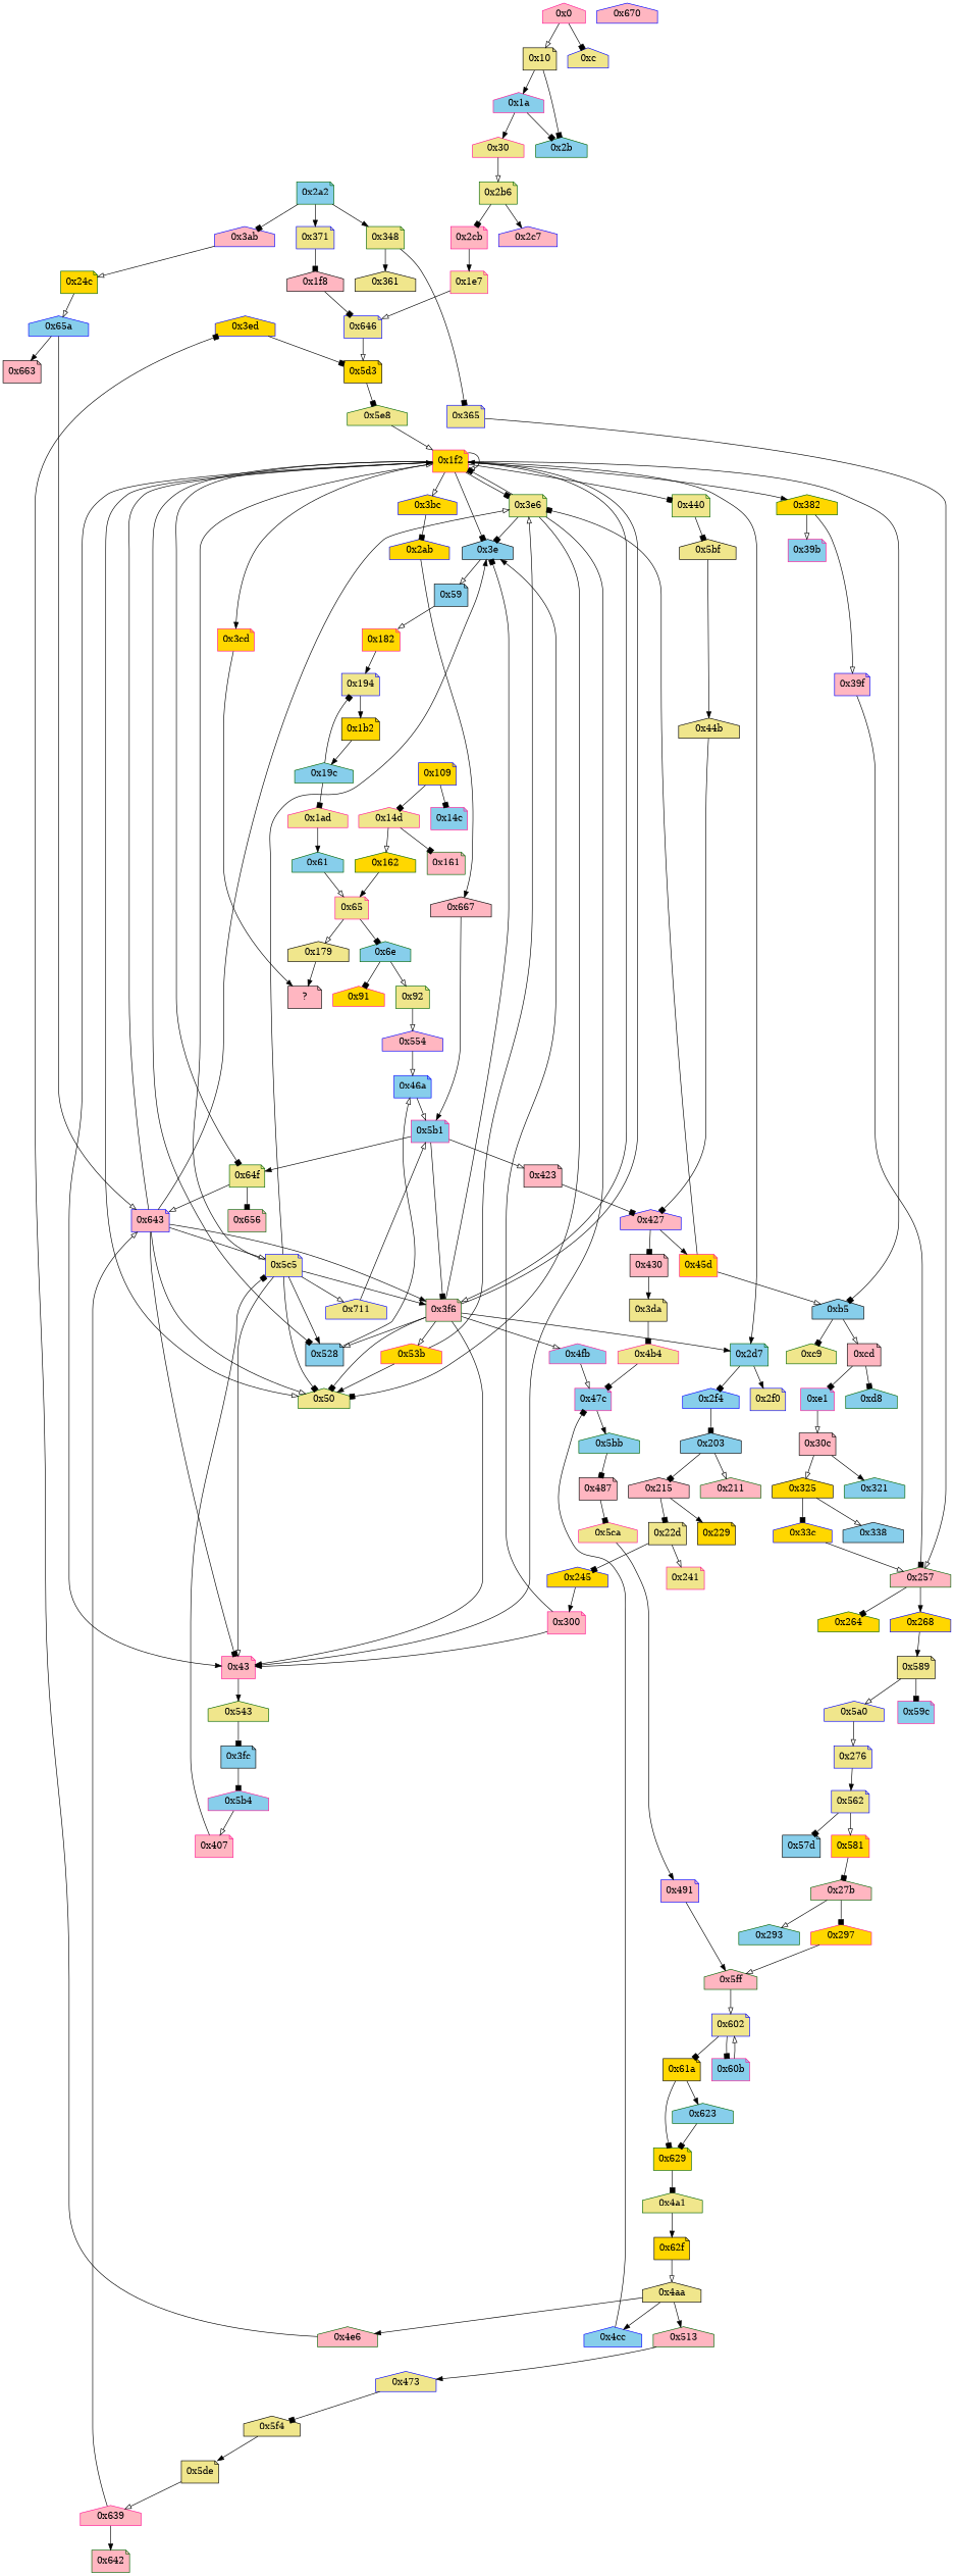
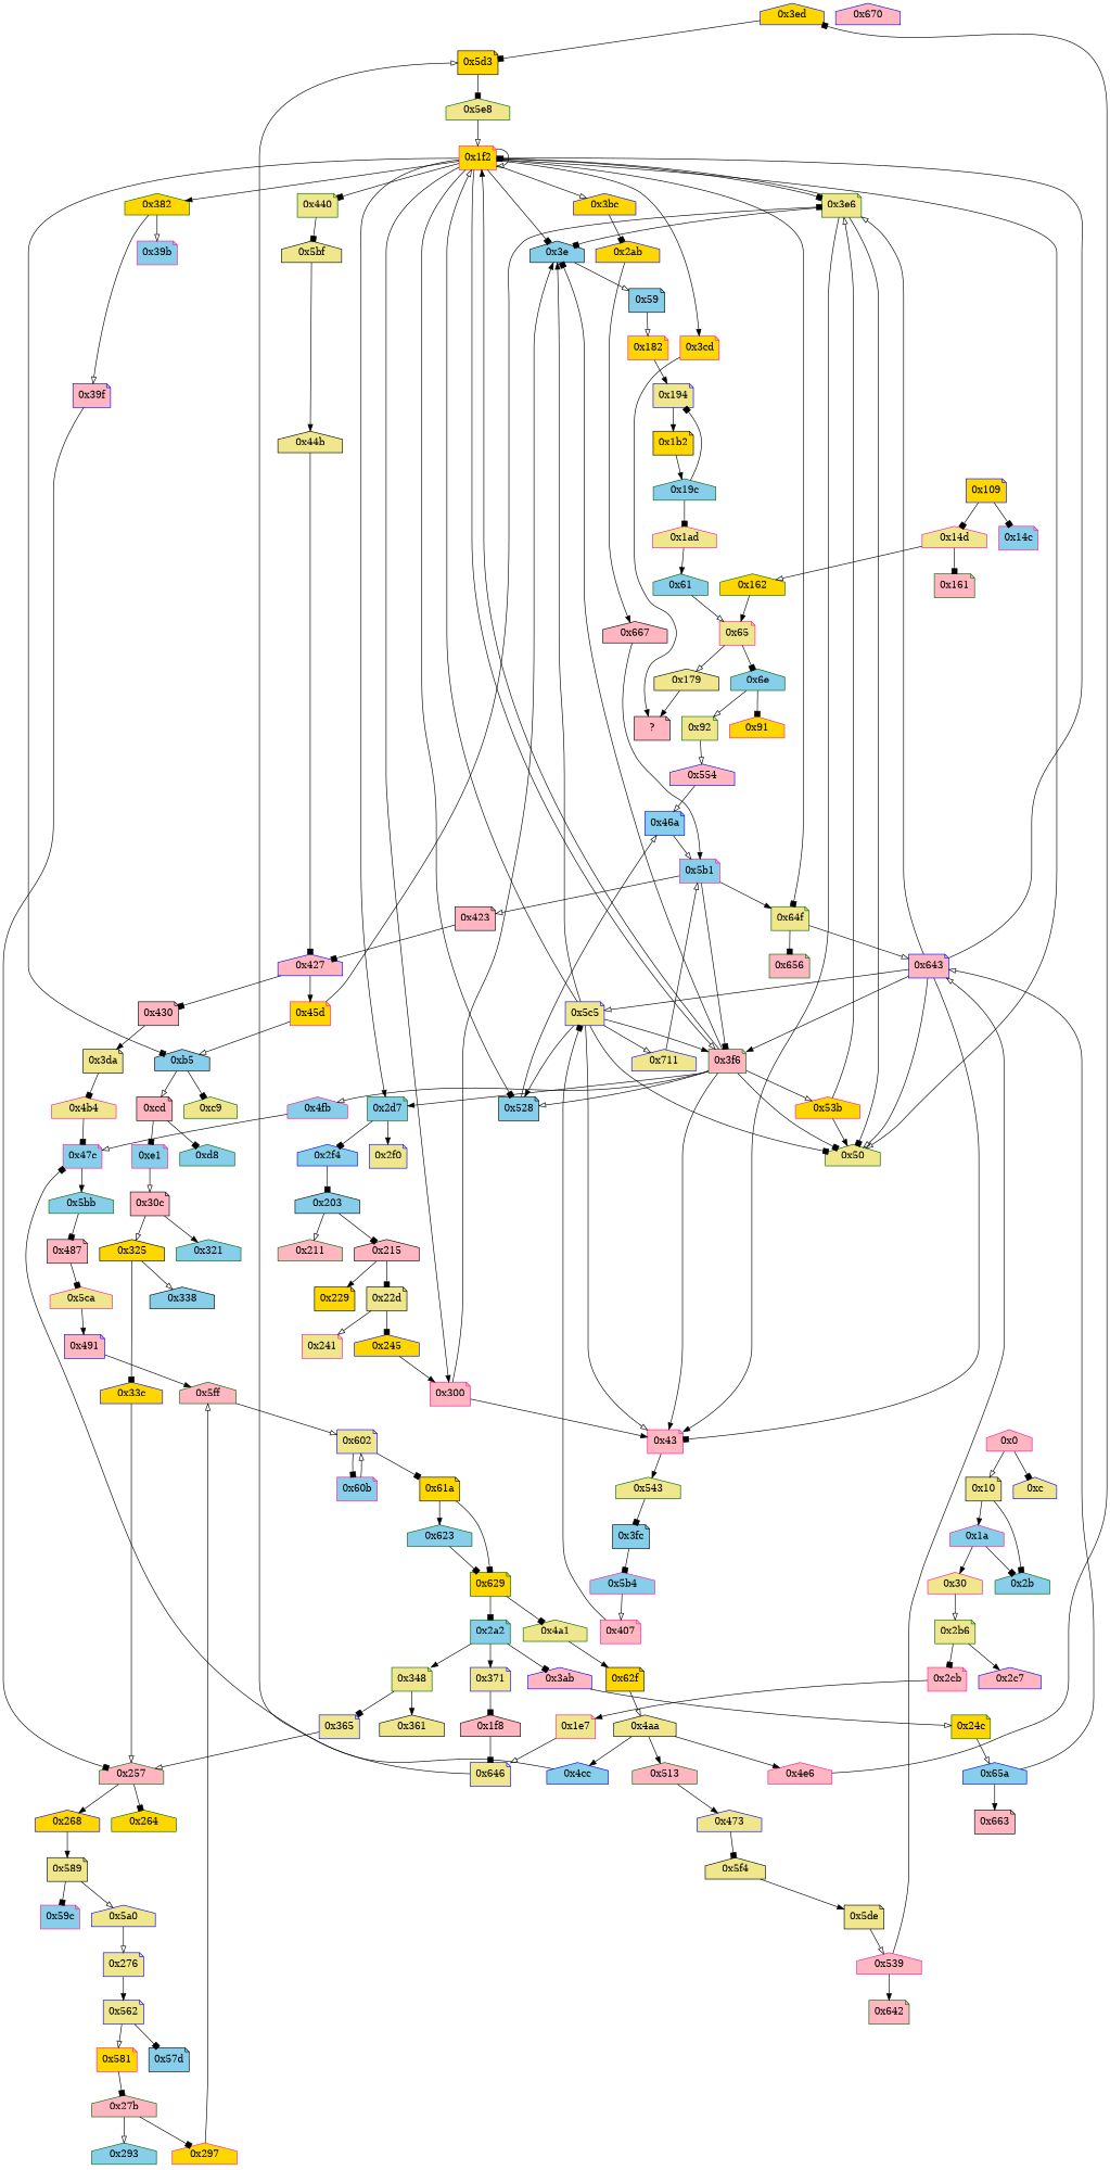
  digraph {
    node [color=darkgreen fillcolor=khaki shape=house style=filled]
    edge [arrowhead=box]
    "0x3ed" [color=blue fillcolor=gold]
    "0x5d3" [color=black fillcolor=gold shape=note]
    "0x5e8"
    "0x562" [color=blue shape=note]
    "0x57d" [color=black fillcolor=skyblue shape=note]
    "0x581" [color=deeppink fillcolor=gold shape=note]
    "0x27b" [fillcolor=lightpink]
    "0x53b" [color=deeppink fillcolor=gold]
    "0x50"
    "0x3e6" [shape=note]
    "0x1f2" [color=deeppink fillcolor=gold shape=note]
    "0x43" [color=deeppink fillcolor=lightpink shape=note]
    "0x3e" [color=black fillcolor=skyblue]
    "0x528" [color=black fillcolor=skyblue shape=note]
    "0x46a" [color=blue fillcolor=skyblue shape=note]
    "0x5b1" [color=deeppink fillcolor=skyblue shape=note]
    "0x5ca" [color=deeppink]
    "0x491" [color=blue fillcolor=lightpink shape=note]
    "0x5ff" [fillcolor=lightpink]
    "0x3fc" [color=black fillcolor=skyblue shape=note]
    "0x543"
    "0x5b4" [color=deeppink fillcolor=skyblue]
    "0x0" [color=deeppink fillcolor=lightpink]
    "0xc" [color=blue]
    "0x10" [color=black shape=note]
    "0x2b" [fillcolor=skyblue]
    "0x1a" [color=deeppink fillcolor=skyblue]
    "0x382" [fillcolor=gold]
    "0x39f" [color=blue fillcolor=lightpink shape=note]
    "0x39b" [color=deeppink fillcolor=skyblue shape=note]
    "0x257" [fillcolor=lightpink]
    "0x3cd" [color=deeppink fillcolor=gold shape=note]
    "0xb5" [color=black fillcolor=skyblue]
    "0x64f" [shape=note]
    "0x2d7" [fillcolor=skyblue shape=note]
    "0x440" [shape=note]
    "0x3bc" [color=blue fillcolor=gold]
    "0x3f6" [fillcolor=lightpink shape=note]
    "?" [color=black fillcolor=lightpink shape=note]
    "0xcd" [color=black fillcolor=lightpink shape=note]
    "0xc9"
    "0x643" [color=blue fillcolor=lightpink shape=note]
    "0x656" [fillcolor=lightpink shape=note]
    "0x2f0" [color=blue shape=note]
    "0x2f4" [color=blue fillcolor=skyblue]
    "0x5bf" [color=black]
    "0x2ab" [color=blue fillcolor=gold]
    "0x4fb" [color=deeppink fillcolor=skyblue]
    "0x59" [color=black fillcolor=skyblue shape=note]
    "0x91" [color=deeppink fillcolor=gold]
    "0x5a0" [color=blue]
    "0x276" [color=blue shape=note]
    "0x45d" [color=deeppink fillcolor=gold shape=note]
    "0x194" [color=blue shape=note]
    "0x1b2" [color=black fillcolor=gold shape=note]
    "0x19c" [fillcolor=skyblue]
    "0x4b4" [color=deeppink]
    "0x47c" [color=deeppink fillcolor=skyblue shape=note]
    "0x5bb" [fillcolor=skyblue]
    "0x4cc" [color=blue fillcolor=skyblue]
    "0x5f4" [color=black]
    "0x5de" [color=black shape=note]
-   "0x639" [color=deeppink fillcolor=lightpink]
+   "0x639" [color=deeppink fillcolor=lightpink label="0x539"]
    "0x423" [color=black fillcolor=lightpink shape=note]
    "0x427" [color=blue fillcolor=lightpink]
    "0x430" [color=black fillcolor=lightpink shape=note]
    "0xe1" [color=deeppink fillcolor=skyblue shape=note]
    "0x30c" [color=black fillcolor=lightpink shape=note]
    "0x321" [fillcolor=skyblue]
    "0x325" [color=black fillcolor=gold]
    "0x487" [color=black fillcolor=lightpink shape=note]
    "0xd8" [fillcolor=skyblue]
    "0x3da" [color=black shape=note]
    "0x2a2" [fillcolor=skyblue shape=note]
    "0x371" [color=blue shape=note]
    "0x3ab" [color=blue fillcolor=lightpink]
    "0x348" [shape=note]
    "0x1f8" [color=black fillcolor=lightpink]
    "0x24c" [fillcolor=gold shape=note]
    "0x365" [color=blue shape=note]
    "0x361" [color=black]
    "0x300" [color=deeppink fillcolor=lightpink shape=note]
    "0x65" [color=deeppink shape=note]
    "0x6e" [fillcolor=skyblue]
    "0x179" [color=black]
    "0x92" [shape=note]
    "0x30" [color=deeppink]
    "0x2b6" [shape=note]
    "0x2c7" [color=blue fillcolor=lightpink]
    "0x2cb" [color=deeppink fillcolor=lightpink shape=note]
    "0x663" [color=black fillcolor=lightpink shape=note]
    "0x554" [color=blue fillcolor=lightpink]
    "0x513" [fillcolor=lightpink]
    "0x473" [color=blue]
-   "0x4e6" [fillcolor=lightpink]
+   "0x4e6" [color=deeppink fillcolor=lightpink]
    "0x5c5" [color=blue shape=note]
    "0x293" [fillcolor=skyblue]
    "0x297" [color=deeppink fillcolor=gold]
    n99 [color=blue label="0x711"]
    "0x203" [color=black fillcolor=skyblue]
    "0x229" [color=black fillcolor=gold shape=note]
    "0x215" [color=black fillcolor=lightpink]
    "0x211" [fillcolor=lightpink]
    "0x22d" [color=black shape=note]
    "0x264" [fillcolor=gold]
    "0x162" [fillcolor=gold]
    "0x268" [color=blue fillcolor=gold]
    "0x589" [color=black shape=note]
    "0x59c" [color=deeppink fillcolor=skyblue shape=note]
    "0x642" [fillcolor=lightpink shape=note]
    "0x44b" [color=black]
    "0x667" [color=black fillcolor=lightpink]
    "0x14d" [color=deeppink]
    "0x161" [fillcolor=lightpink shape=note]
    "0x33c" [color=blue fillcolor=gold]
    "0x338" [color=black fillcolor=skyblue]
    "0x1ad" [color=deeppink]
    "0x646" [color=blue shape=note]
    "0x670" [color=blue fillcolor=lightpink]
    "0x407" [color=deeppink fillcolor=lightpink shape=note]
    "0x241" [color=deeppink shape=note]
    "0x245" [color=blue fillcolor=gold]
    "0x629" [fillcolor=gold shape=note]
    "0x4a1"
    "0x62f" [color=black fillcolor=gold shape=note]
    "0x65a" [color=blue fillcolor=skyblue]
    "0x4aa" [color=black]
    "0x602" [color=blue shape=note]
    "0x60b" [color=deeppink fillcolor=skyblue shape=note]
    "0x61a" [color=black fillcolor=gold shape=note]
    "0x623" [fillcolor=skyblue]
    "0x14c" [color=deeppink fillcolor=skyblue shape=note]
    "0x61" [fillcolor=skyblue]
    "0x1e7" [color=deeppink shape=note]
    "0x182" [color=deeppink fillcolor=gold shape=note]
    "0x109" [color=blue fillcolor=gold shape=note]
    "0x3ed" -> "0x5d3"
    "0x5d3" -> "0x5e8"
    "0x5e8" -> "0x1f2" [arrowhead=onormal]
    "0x562" -> "0x57d"
    "0x562" -> "0x581" [arrowhead=onormal]
    "0x581" -> "0x27b"
    "0x27b" -> "0x293" [arrowhead=onormal]
    "0x27b" -> "0x297"
    "0x53b" -> "0x50" [arrowhead=normal]
    "0x53b" -> "0x3e6" [arrowhead=onormal]
    "0x3e6" -> "0x50"
    "0x3e6" -> "0x1f2"
    "0x3e6" -> "0x43" [arrowhead=normal]
    "0x3e6" -> "0x3e"
    "0x1f2" -> "0x50" [arrowhead=onormal]
    "0x1f2" -> "0x3e6"
    "0x1f2" -> "0x1f2" [arrowhead=onormal]
-   "0x1f2" -> "0x43" [arrowhead=normal]
+   "0x1f2" -> "0x300" [arrowhead=normal]
    "0x1f2" -> "0x3e"
    "0x1f2" -> "0x528"
    "0x1f2" -> "0x382" [arrowhead=normal]
    "0x1f2" -> "0x3cd" [arrowhead=normal]
    "0x1f2" -> "0xb5"
    "0x1f2" -> "0x64f"
    "0x1f2" -> "0x2d7" [arrowhead=normal]
    "0x1f2" -> "0x440"
    "0x1f2" -> "0x3bc" [arrowhead=onormal]
    "0x1f2" -> "0x3f6" [arrowhead=onormal]
    "0x43" -> "0x543" [arrowhead=normal]
    "0x3e" -> "0x59" [arrowhead=onormal]
    "0x528" -> "0x46a" [arrowhead=onormal]
    "0x46a" -> "0x5b1" [arrowhead=onormal]
    "0x5b1" -> "0x64f" [arrowhead=normal]
    "0x5b1" -> "0x3f6"
    "0x5b1" -> "0x423" [arrowhead=onormal]
    "0x5ca" -> "0x491" [arrowhead=normal]
    "0x491" -> "0x5ff" [arrowhead=normal]
    "0x5ff" -> "0x602" [arrowhead=onormal]
    "0x3fc" -> "0x5b4"
    "0x543" -> "0x3fc"
    "0x5b4" -> "0x407" [arrowhead=onormal]
    "0x0" -> "0xc"
    "0x0" -> "0x10" [arrowhead=onormal]
    "0x10" -> "0x2b"
    "0x10" -> "0x1a" [arrowhead=normal]
    "0x1a" -> "0x2b"
    "0x1a" -> "0x30" [arrowhead=normal]
    "0x382" -> "0x39f" [arrowhead=onormal]
    "0x382" -> "0x39b" [arrowhead=onormal]
    "0x39f" -> "0x257"
    "0x257" -> "0x264"
    "0x257" -> "0x268" [arrowhead=normal]
    "0x3cd" -> "?" [arrowhead=normal]
    "0xb5" -> "0xcd" [arrowhead=onormal]
    "0xb5" -> "0xc9"
    "0x64f" -> "0x643" [arrowhead=onormal]
    "0x64f" -> "0x656"
    "0x2d7" -> "0x2f0" [arrowhead=normal]
    "0x2d7" -> "0x2f4"
    "0x440" -> "0x5bf"
    "0x3bc" -> "0x2ab"
    "0x3f6" -> "0x53b" [arrowhead=onormal]
    "0x3f6" -> "0x50"
    "0x3f6" -> "0x1f2" [arrowhead=normal]
    "0x3f6" -> "0x43" [arrowhead=normal]
    "0x3f6" -> "0x3e"
    "0x3f6" -> "0x528" [arrowhead=onormal]
    "0x3f6" -> "0x2d7" [arrowhead=normal]
    "0x3f6" -> "0x4fb" [arrowhead=onormal]
    "0xcd" -> "0xe1"
    "0xcd" -> "0xd8"
    "0x643" -> "0x50" [arrowhead=onormal]
    "0x643" -> "0x3e6" [arrowhead=onormal]
    "0x643" -> "0x1f2" [arrowhead=normal]
    "0x643" -> "0x43"
    "0x643" -> "0x3f6" [arrowhead=normal]
    "0x643" -> "0x5c5" [arrowhead=onormal]
    "0x2f4" -> "0x203"
    "0x5bf" -> "0x44b" [arrowhead=normal]
    "0x2ab" -> "0x667" [arrowhead=normal]
    "0x4fb" -> "0x47c" [arrowhead=onormal]
    "0x59" -> "0x182" [arrowhead=onormal]
    "0x5a0" -> "0x276" [arrowhead=onormal]
    "0x276" -> "0x562" [arrowhead=normal]
    "0x45d" -> "0x3e6"
    "0x45d" -> "0xb5" [arrowhead=onormal]
    "0x194" -> "0x1b2" [arrowhead=normal]
    "0x1b2" -> "0x19c" [arrowhead=normal]
    "0x19c" -> "0x194"
    "0x19c" -> "0x1ad"
    "0x4b4" -> "0x47c"
    "0x47c" -> "0x5bb" [arrowhead=normal]
    "0x5bb" -> "0x487"
    "0x4cc" -> "0x47c"
    "0x5f4" -> "0x5de" [arrowhead=normal]
    "0x5de" -> "0x639" [arrowhead=onormal]
    "0x639" -> "0x643" [arrowhead=onormal]
    "0x639" -> "0x642" [arrowhead=normal]
    "0x423" -> "0x427"
    "0x427" -> "0x45d" [arrowhead=normal]
    "0x427" -> "0x430"
    "0x430" -> "0x3da" [arrowhead=normal]
    "0xe1" -> "0x30c" [arrowhead=onormal]
    "0x30c" -> "0x321" [arrowhead=normal]
    "0x30c" -> "0x325" [arrowhead=onormal]
    "0x325" -> "0x33c"
    "0x325" -> "0x338" [arrowhead=onormal]
    "0x487" -> "0x5ca"
    "0x3da" -> "0x4b4"
    "0x2a2" -> "0x371" [arrowhead=normal]
    "0x2a2" -> "0x3ab"
    "0x2a2" -> "0x348" [arrowhead=normal]
    "0x371" -> "0x1f8"
    "0x3ab" -> "0x24c" [arrowhead=onormal]
    "0x348" -> "0x365"
    "0x348" -> "0x361" [arrowhead=normal]
    "0x1f8" -> "0x646"
    "0x24c" -> "0x65a" [arrowhead=onormal]
    "0x365" -> "0x257" [arrowhead=onormal]
    "0x300" -> "0x43" [arrowhead=normal]
    "0x300" -> "0x3e" [arrowhead=normal]
    "0x65" -> "0x6e"
    "0x65" -> "0x179" [arrowhead=onormal]
    "0x6e" -> "0x91"
    "0x6e" -> "0x92" [arrowhead=onormal]
    "0x179" -> "?" [arrowhead=normal]
    "0x92" -> "0x554" [arrowhead=onormal]
    "0x30" -> "0x2b6" [arrowhead=onormal]
    "0x2b6" -> "0x2c7" [arrowhead=normal]
    "0x2b6" -> "0x2cb"
    "0x2cb" -> "0x1e7" [arrowhead=normal]
    "0x554" -> "0x46a" [arrowhead=onormal]
    "0x513" -> "0x473" [arrowhead=normal]
    "0x473" -> "0x5f4"
    "0x4e6" -> "0x3ed"
    "0x5c5" -> "0x50"
    "0x5c5" -> "0x1f2" [arrowhead=onormal]
    "0x5c5" -> "0x43" [arrowhead=onormal]
    "0x5c5" -> "0x3e" [arrowhead=normal]
    "0x5c5" -> "0x528" [arrowhead=normal]
    "0x5c5" -> "0x3f6" [arrowhead=normal]
    "0x5c5" -> n99 [arrowhead=onormal]
    "0x297" -> "0x5ff" [arrowhead=onormal]
    n99 -> "0x5b1" [arrowhead=onormal]
    "0x203" -> "0x215"
    "0x203" -> "0x211" [arrowhead=onormal]
    "0x215" -> "0x229" [arrowhead=normal]
    "0x215" -> "0x22d"
    "0x22d" -> "0x241" [arrowhead=onormal]
    "0x22d" -> "0x245"
    "0x162" -> "0x65" [arrowhead=normal]
    "0x268" -> "0x589" [arrowhead=normal]
    "0x589" -> "0x5a0" [arrowhead=onormal]
    "0x589" -> "0x59c"
    "0x44b" -> "0x427"
    "0x667" -> "0x5b1" [arrowhead=normal]
    "0x14d" -> "0x162" [arrowhead=onormal]
    "0x14d" -> "0x161"
    "0x33c" -> "0x257" [arrowhead=onormal]
    "0x1ad" -> "0x61" [arrowhead=normal]
    "0x646" -> "0x5d3" [arrowhead=onormal]
    "0x407" -> "0x5c5"
    "0x245" -> "0x300" [arrowhead=normal]
+   "0x629" -> "0x2a2"
    "0x629" -> "0x4a1"
    "0x4a1" -> "0x62f" [arrowhead=normal]
    "0x62f" -> "0x4aa" [arrowhead=onormal]
    "0x65a" -> "0x643" [arrowhead=onormal]
    "0x65a" -> "0x663" [arrowhead=normal]
    "0x4aa" -> "0x4cc" [arrowhead=normal]
    "0x4aa" -> "0x513" [arrowhead=normal]
    "0x4aa" -> "0x4e6" [arrowhead=normal]
    "0x602" -> "0x60b"
    "0x602" -> "0x61a"
    "0x60b" -> "0x602" [arrowhead=onormal]
    "0x61a" -> "0x629"
    "0x61a" -> "0x623" [arrowhead=normal]
    "0x623" -> "0x629"
    "0x61" -> "0x65" [arrowhead=onormal]
    "0x1e7" -> "0x646" [arrowhead=onormal]
    "0x182" -> "0x194" [arrowhead=normal]
    "0x109" -> "0x14d"
    "0x109" -> "0x14c"
  }
